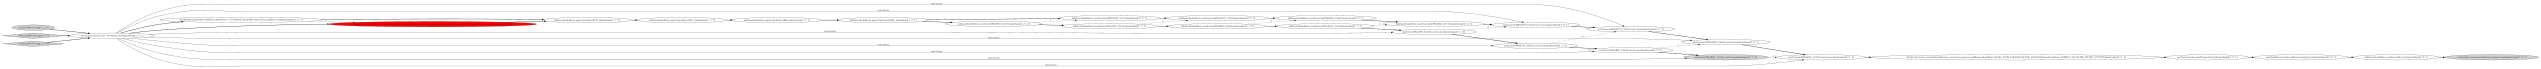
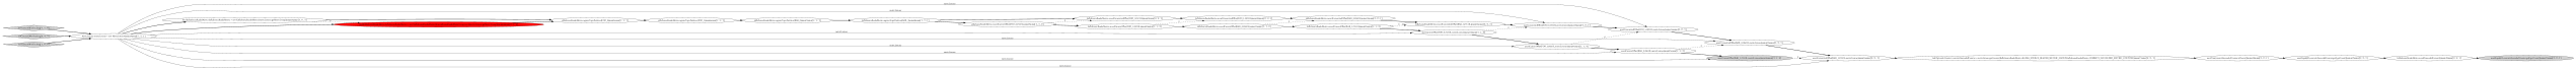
  digraph {
    rankdir=LR
    fontname="EB Garamond"
    node [fillcolor=white shape=ellipse style=filled fontname="EB Garamond"]
    edge [style=bold fontname="EB Garamond"]
    n1 [label="assertCommittedOffset(BAR_0,18613L,metricListener)@@@15@@@['0', '0', '1']"]
    n2 [label="assertCommittedOffset(BAR_1,15513L,metricListener)@@@16@@@['0', '0', '1']"]
    n3 [label="final KafkaSourceReaderMetrics kafkaSourceReaderMetrics = new KafkaSourceReaderMetrics(metricListener.getMetricGroup())@@@4@@@['1', '0', '1']"]
    n4 [fillcolor=red label="final KafkaSourceReaderMetrics kafkaSourceReaderMetrics = new KafkaSourceReaderMetrics(InternalSourceReaderMetricGroup.mock(metricListener.getMetricGroup()))@@@4@@@['0', '1', '0']"]
    n5 [label="kafkaSourceReaderMetrics.registerTopicPartition(FOO_0)@@@5@@@['1', '1', '1']"]
    n6 [label="kafkaSourceReaderMetrics.recordCurrentOffset(FOO_0,15213L)@@@9@@@['1', '1', '0']"]
    n7 [label="kafkaSourceReaderMetrics.recordCurrentOffset(FOO_1,18213L)@@@10@@@['1', '1', '0']"]
    n8 [label="kafkaSourceReaderMetrics.recordCommittedOffset(FOO_0,15213L)@@@9@@@['0', '0', '1']"]
    n9 [label="kafkaSourceReaderMetrics.recordSucceededCommit()@@@20@@@['0', '0', '1']"]
    n10 [fillcolor=lightgray label="assertEquals(1L,commitsSucceededCounter.get().getCount())@@@21@@@['0', '0', '1']"]
    n11 [label="assertEquals(0L,commitsSucceededCounter.get().getCount())@@@19@@@['0', '0', '1']"]
    n12 [label="assertCommittedOffset(FOO_0,15213L,metricListener)@@@13@@@['0', '0', '1']"]
    n13 [label="assertCommittedOffset(FOO_1,18213L,metricListener)@@@14@@@['0', '0', '1']"]
    n14 [label="kafkaSourceReaderMetrics.recordCurrentOffset(BAR_0,18613L)@@@11@@@['1', '1', '0']"]
    n15 [label="kafkaSourceReaderMetrics.recordCommittedOffset(FOO_1,18213L)@@@10@@@['0', '0', '1']"]
    n16 [label="kafkaSourceReaderMetrics.recordCommittedOffset(BAR_1,15513L)@@@12@@@['0', '0', '1']"]
    n17 [label="final Optional<Counter> commitsSucceededCounter = metricListener.getCounter(KafkaSourceReaderMetrics.KAFKA_SOURCE_READER_METRIC_GROUP,KafkaSourceReaderMetrics.COMMITS_SUCCEEDED_METRIC_COUNTER)@@@17@@@['0', '0', '1']"]
    n18 [label="assertTrue(commitsSucceededCounter.isPresent())@@@18@@@['0', '0', '1']"]
    n19 [label="kafkaSourceReaderMetrics.recordCommittedOffset(BAR_0,18613L)@@@11@@@['0', '0', '1']"]
-   n20 [fillcolor=lightgray label="testCurrentOffsetTracking['0', '1', '0']"]
+   n20 [fillcolor=lightgray label="testCurrentOffsetTracking['0', '1', '0']" shape=diamond]
    n21 [label="MetricListener metricListener = new MetricListener()@@@3@@@['1', '1', '1']"]
    n22 [label="kafkaSourceReaderMetrics.registerTopicPartition(BAR_1)@@@8@@@['1', '1', '1']"]
    n23 [label="assertCurrentOffset(FOO_0,15213L,metricListener)@@@13@@@['1', '1', '0']"]
    n24 [label="assertCurrentOffset(FOO_1,18213L,metricListener)@@@14@@@['1', '1', '0']"]
    n25 [fillcolor=lightgray label="testCommitOffsetTracking['0', '0', '1']" shape=diamond]
    n26 [label="kafkaSourceReaderMetrics.recordCurrentOffset(BAR_1,15513L)@@@12@@@['1', '1', '0']"]
    n27 [fillcolor=lightgray label="testCurrentOffsetTracking['1', '0', '0']" shape=diamond]
    n28 [label="assertCurrentOffset(BAR_0,18613L,metricListener)@@@15@@@['1', '1', '0']"]
    n29 [label="kafkaSourceReaderMetrics.registerTopicPartition(BAR_0)@@@7@@@['1', '1', '1']"]
    n30 [label="kafkaSourceReaderMetrics.registerTopicPartition(FOO_1)@@@6@@@['1', '1', '1']"]
    n31 [fillcolor=lightgray label="assertCurrentOffset(BAR_1,15513L,metricListener)@@@16@@@['1', '1', '0']"]
    n1 -> n2
    n2 -> n17
    n3 -> n4 [label=0 style=dashed]
    n3 -> n5
    n4 -> n5
    n5 -> n30
    n6 -> n7
    n6 -> n8 [label=0 style=dashed]
    n7 -> n14
    n7 -> n15 [label=0 style=dashed]
    n8 -> n15
    n9 -> n10
    n11 -> n9
    n12 -> n13
    n13 -> n1
    n14 -> n19 [label=0 style=dashed]
    n14 -> n26
    n15 -> n19
    n16 -> n12
    n17 -> n18
    n18 -> n11
    n19 -> n16
    n20 -> n21
    n21 -> n1 [label=metricListener style=solid]
    n21 -> n2 [label=metricListener style=solid]
    n21 -> n3
    n21 -> n4
    n21 -> n12 [label=metricListener style=solid]
    n21 -> n13 [label=metricListener style=solid]
    n21 -> n23 [label=metricListener style=solid]
    n21 -> n24 [label=metricListener style=solid]
    n21 -> n28 [label=metricListener style=solid]
    n21 -> n31 [label=metricListener style=solid]
    n22 -> n6
    n22 -> n8
    n23 -> n12 [label=0 style=dashed]
    n23 -> n24
    n24 -> n13 [label=0 style=dashed]
    n24 -> n28
    n25 -> n21
    n26 -> n16 [label=0 style=dashed]
    n26 -> n23
    n27 -> n21
    n28 -> n1 [label=0 style=dashed]
    n28 -> n31
    n29 -> n22
    n30 -> n29
    n31 -> n2 [label=0 style=dashed]
  }
